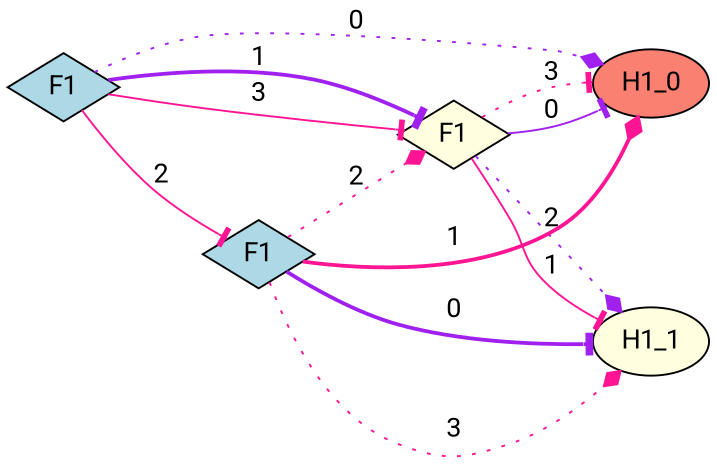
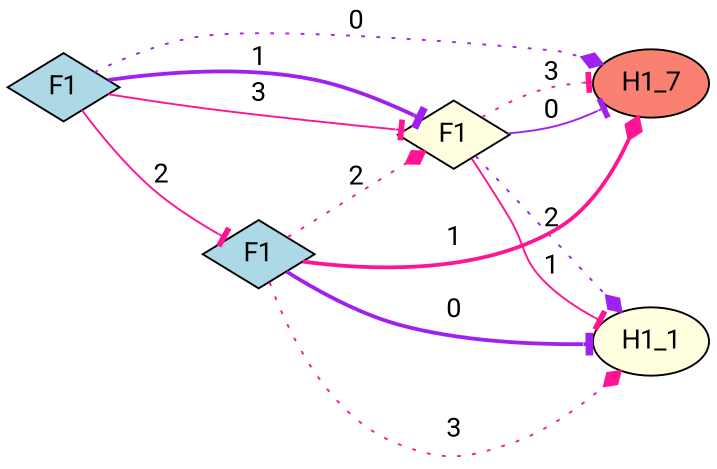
  digraph {
    rankdir=LR
    fontname=Roboto
    node [style=filled fillcolor=lightyellow fontname=Roboto shape=diamond]
    edge [color=deeppink style=dotted arrowhead=tee fontname=Roboto]
-   n1 [label=H1_0 fillcolor=salmon shape=""]
+   n1 [label=H1_7 fillcolor=salmon shape=""]
    n2 [label=H1_1 shape=""]
    n3 [label=F1]
    n4 [label=F1 fillcolor=lightblue]
    n5 [label=F1 fillcolor=lightblue]
    n3 -> n1 [label=3]
    n3 -> n1 [label=0 color=purple style=solid]
    n3 -> n2 [label=2 color=purple arrowhead=diamond]
    n3 -> n2 [label=1 style=solid]
    n4 -> n1 [label=1 style=bold arrowhead=diamond]
    n4 -> n2 [label=3 arrowhead=diamond]
    n4 -> n2 [label=0 color=purple style=bold]
    n4 -> n3 [label=2 arrowhead=diamond]
    n5 -> n1 [label=0 color=purple arrowhead=diamond]
    n5 -> n3 [label=3 style=solid]
    n5 -> n3 [label=1 color=purple style=bold]
    n5 -> n4 [label=2 style=solid]
  }
